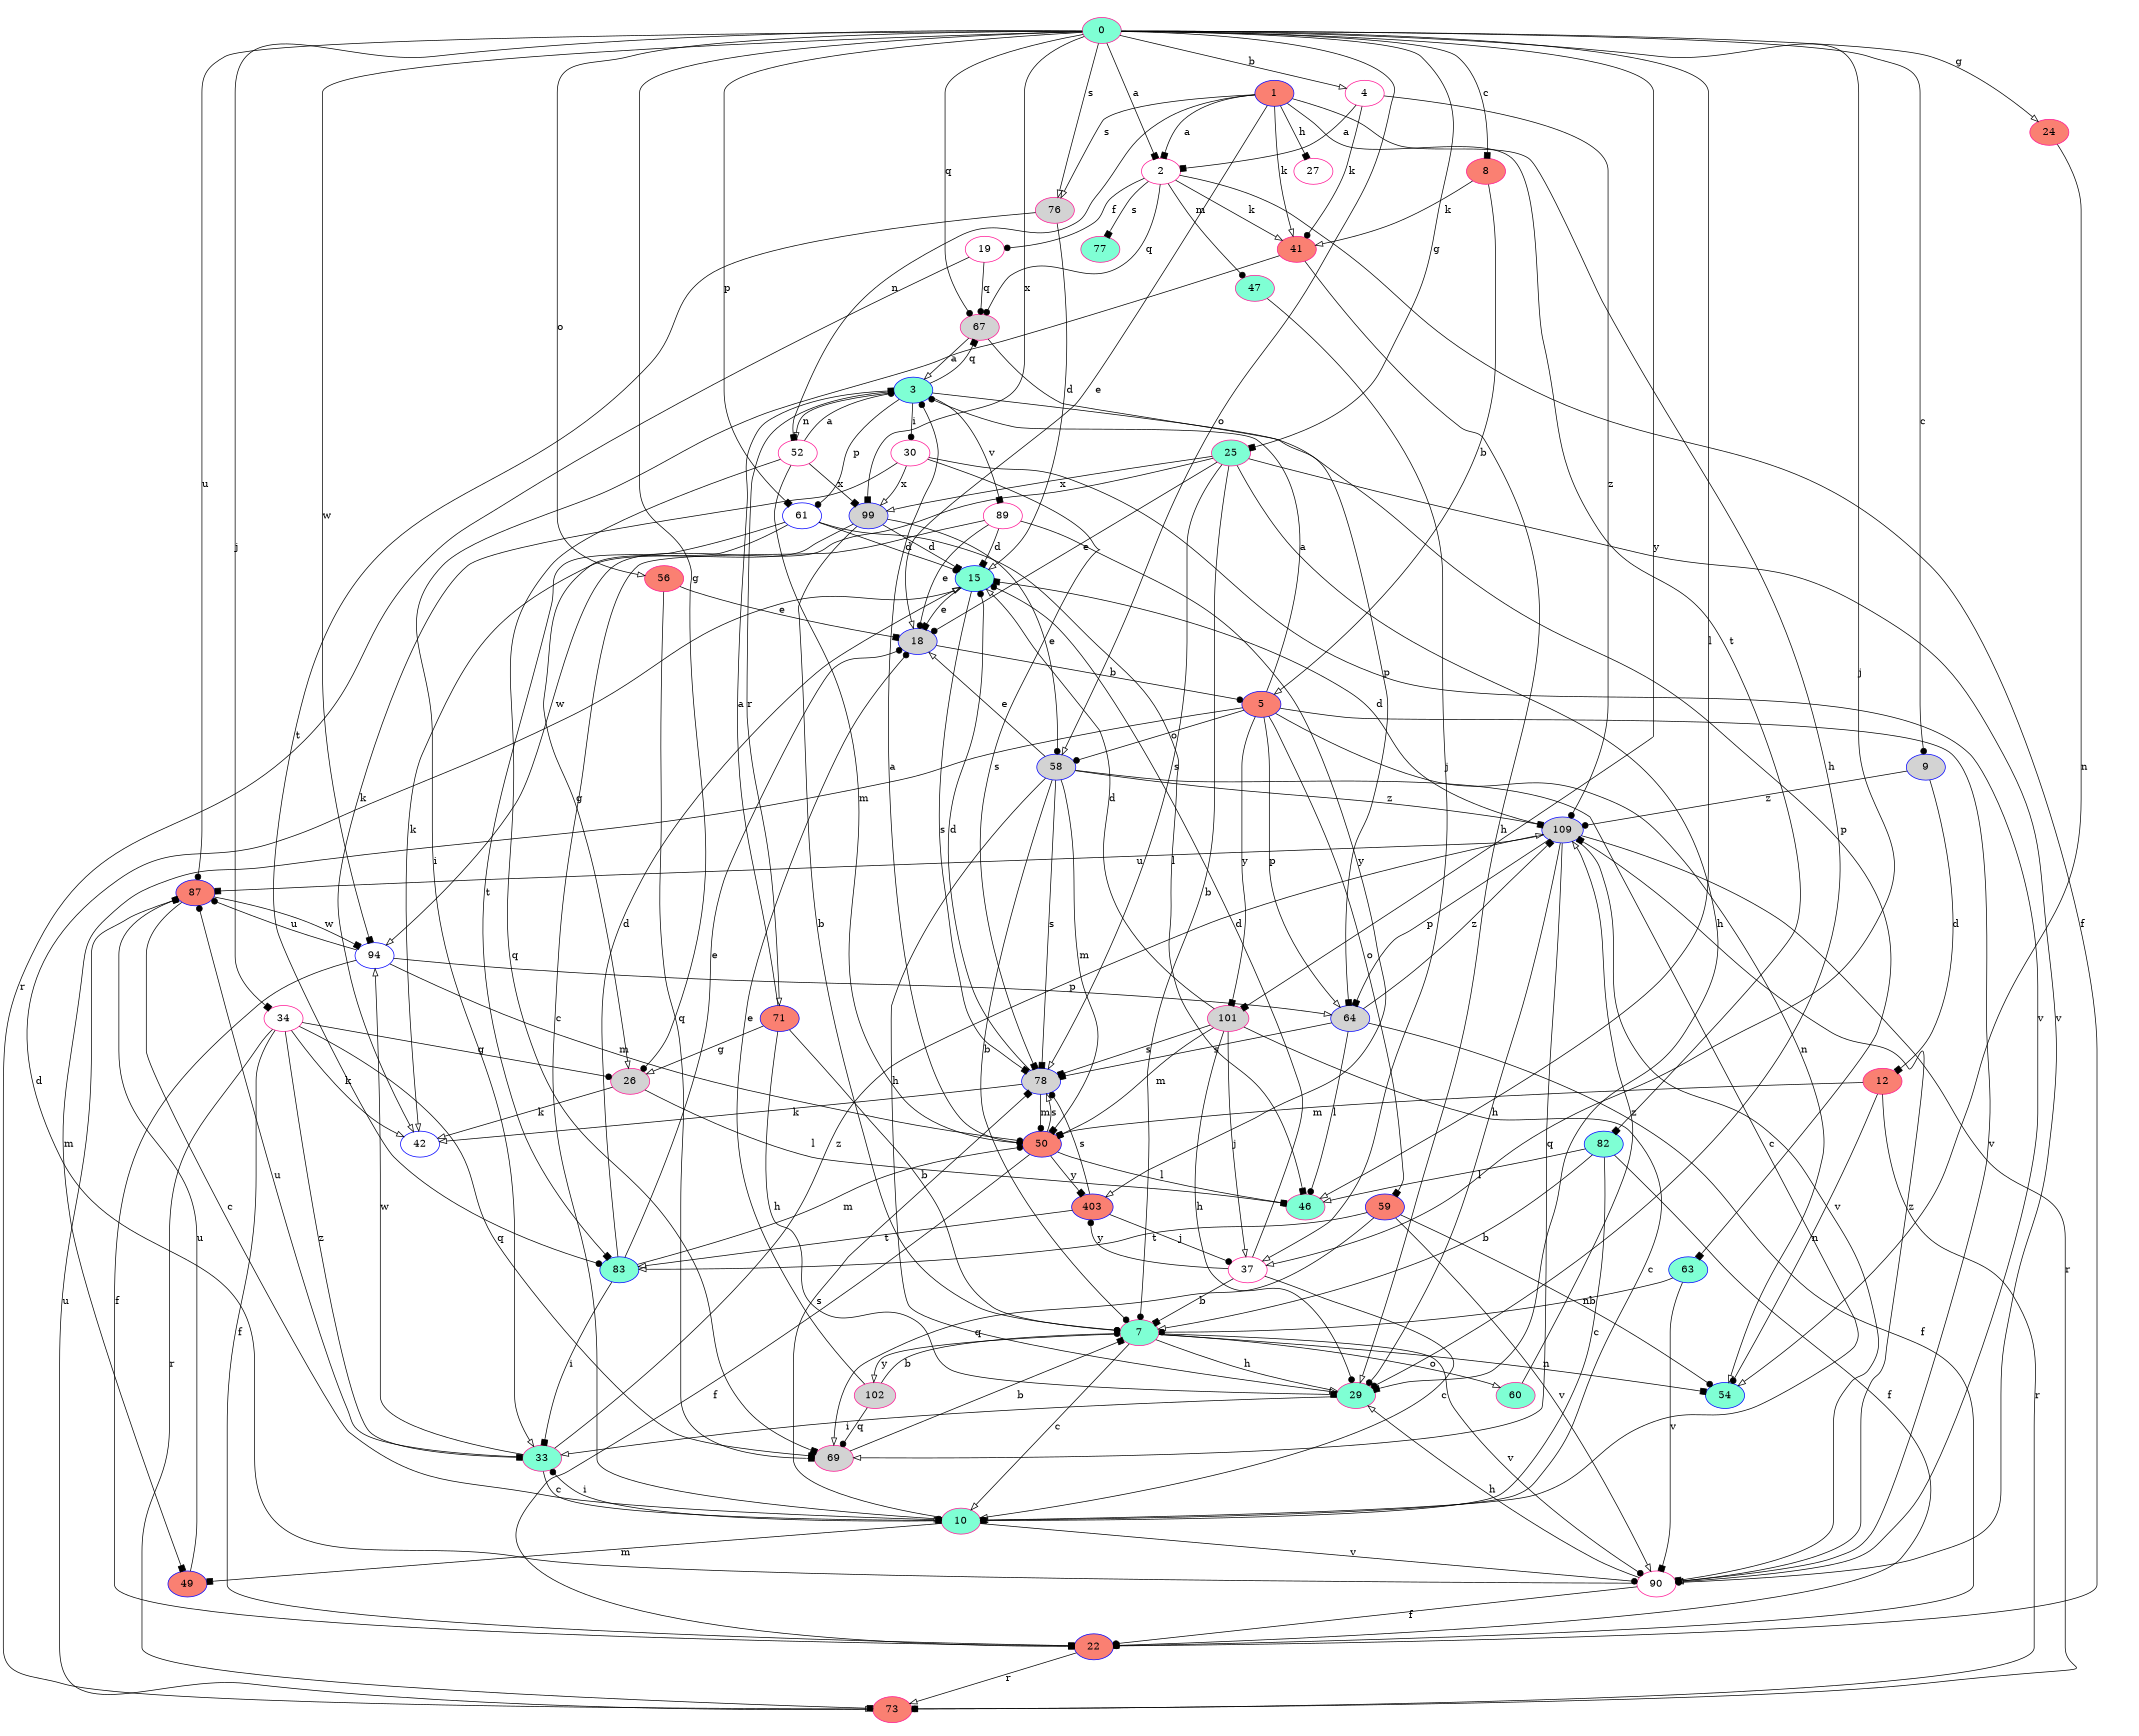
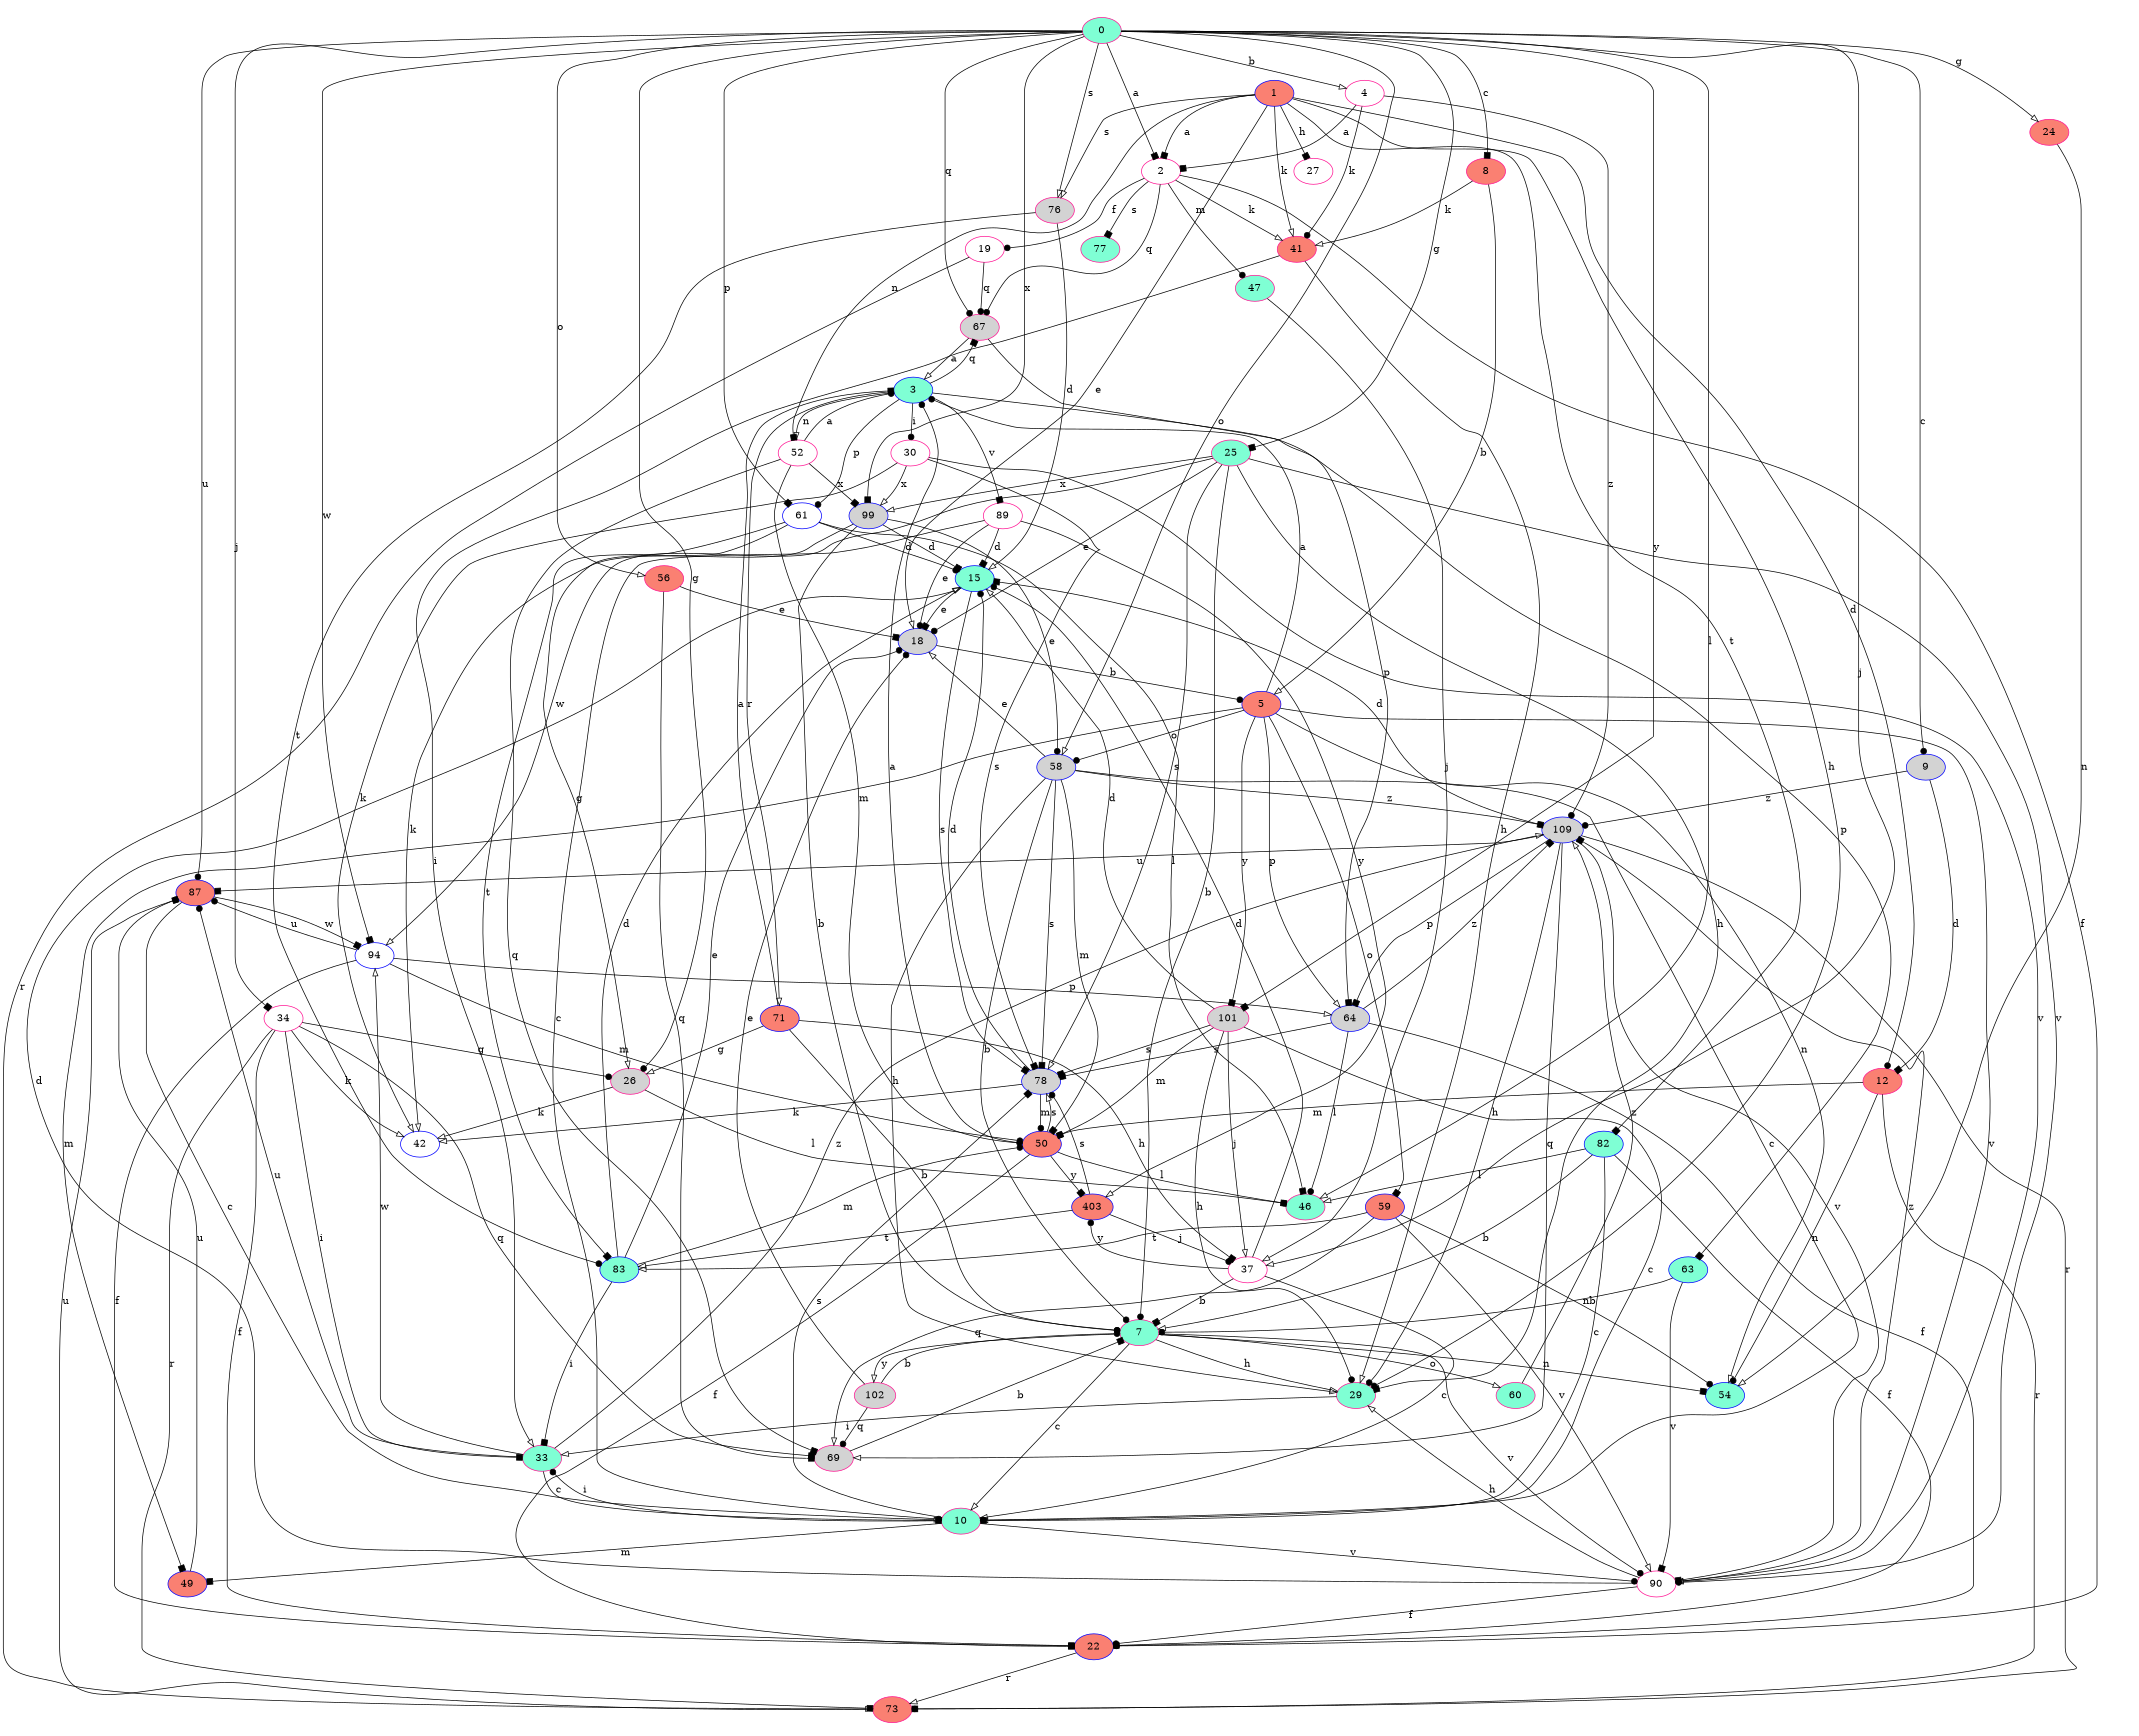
  strict digraph {
    node [color=deeppink fillcolor=aquamarine style=filled]
    edge [arrowhead=box]
    2 [fillcolor=white]
    0
    4 [fillcolor=white]
    8 [fillcolor=salmon]
    9 [color=blue fillcolor=lightgrey]
    24 [fillcolor=salmon]
    25
    26 [fillcolor=lightgrey]
    34 [fillcolor=white]
    37 [fillcolor=white]
    46
    56 [fillcolor=salmon]
    58 [color=blue fillcolor=lightgrey]
    61 [color=blue fillcolor=white]
    67 [fillcolor=lightgrey]
    76 [fillcolor=lightgrey]
    87 [color=blue fillcolor=salmon]
    94 [color=blue fillcolor=white]
    99 [color=blue fillcolor=lightgrey]
    101 [fillcolor=lightgrey]
    41 [fillcolor=salmon]
    19 [fillcolor=white]
    22 [color=blue fillcolor=salmon]
    47
    77
    109 [color=blue fillcolor=lightgrey]
    5 [color=blue fillcolor=salmon]
    12 [fillcolor=salmon]
    54 [color=blue]
    18 [color=blue fillcolor=lightgrey]
    29
    90 [fillcolor=white]
    7
    78 [color=blue fillcolor=lightgrey]
    42 [color=blue fillcolor=white]
    33
    73 [fillcolor=salmon]
    69 [fillcolor=lightgrey]
    10
    n40 [color=blue label=15]
    n41 [color=blue fillcolor=salmon label=403]
    50 [color=blue fillcolor=salmon]
    83 [color=blue]
    3 [color=blue]
    64 [color=blue fillcolor=lightgrey]
    1 [color=blue fillcolor=salmon]
    27 [fillcolor=white]
    52 [fillcolor=white]
    82 [color=blue]
    30 [fillcolor=white]
    63 [color=blue]
    71 [color=blue fillcolor=salmon]
    89 [fillcolor=white]
    49 [color=blue fillcolor=salmon]
    59 [color=blue fillcolor=salmon]
    60
    102 [fillcolor=lightgrey]
    2 -> 67 [arrowhead=dot label=q]
    2 -> 41 [arrowhead=onormal label=k]
    2 -> 19 [arrowhead=dot label=f]
    2 -> 22 [arrowhead=dot label=f]
    2 -> 47 [arrowhead=dot label=m]
    2 -> 77 [label=s]
    0 -> 2 [label=a]
    0 -> 4 [arrowhead=onormal label=b]
    0 -> 8 [label=c]
    0 -> 9 [arrowhead=dot label=c]
    0 -> 24 [arrowhead=onormal label=g]
    0 -> 25 [label=g]
    0 -> 26 [arrowhead=dot label=g]
    0 -> 34 [label=j]
    0 -> 37 [arrowhead=onormal label=j]
    0 -> 46 [arrowhead=onormal label=l]
    0 -> 56 [arrowhead=onormal label=o]
    0 -> 58 [arrowhead=onormal label=o]
    0 -> 61 [label=p]
    0 -> 67 [arrowhead=dot label=q]
    0 -> 76 [arrowhead=onormal label=s]
    0 -> 87 [arrowhead=dot label=u]
    0 -> 94 [label=w]
    0 -> 99 [label=x]
    0 -> 101 [label=y]
    4 -> 2 [label=a]
    4 -> 41 [arrowhead=dot label=k]
    4 -> 109 [arrowhead=dot label=z]
    8 -> 41 [arrowhead=onormal label=k]
    8 -> 5 [arrowhead=onormal label=b]
    9 -> 109 [arrowhead=dot label=z]
    9 -> 12 [label=d]
    24 -> 54 [arrowhead=onormal label=n]
    25 -> 94 [arrowhead=onormal label=w]
    25 -> 99 [arrowhead=onormal label=x]
    25 -> 18 [arrowhead=dot label=e]
    25 -> 29 [label=h]
    25 -> 90 [arrowhead=dot label=v]
    25 -> 7 [arrowhead=dot label=b]
    25 -> 78 [arrowhead=onormal label=s]
    26 -> 46 [label=l]
    26 -> 42 [arrowhead=onormal label=k]
    34 -> 26 [arrowhead=dot label=g]
    34 -> 22 [label=f]
    34 -> 42 [arrowhead=onormal label=k]
-   34 -> 33 [label=z]
+   34 -> 33 [label=i]
    34 -> 73 [label=r]
    34 -> 69 [label=q]
    37 -> 7 [label=b]
    37 -> 10 [arrowhead=onormal label=c]
    37 -> n40 [arrowhead=dot label=d]
    37 -> n41 [arrowhead=dot label=y]
    56 -> 18 [label=e]
    56 -> 69 [label=q]
    58 -> 109 [label=z]
    58 -> 18 [arrowhead=onormal label=e]
    58 -> 29 [arrowhead=onormal label=h]
    58 -> 7 [arrowhead=dot label=b]
    58 -> 78 [label=s]
    58 -> 10 [arrowhead=dot label=c]
    58 -> 50 [label=m]
    61 -> 26 [arrowhead=onormal label=g]
    61 -> 46 [label=l]
    61 -> n40 [arrowhead=dot label=d]
    61 -> 83 [label=t]
    67 -> 3 [arrowhead=onormal label=a]
    67 -> 64 [label=p]
    76 -> n40 [arrowhead=onormal label=d]
    76 -> 83 [arrowhead=dot label=t]
    87 -> 94 [label=w]
    87 -> 10 [arrowhead=onormal label=c]
    94 -> 87 [arrowhead=dot label=u]
    94 -> 22 [label=f]
    94 -> 50 [arrowhead=dot label=m]
    94 -> 64 [arrowhead=onormal label=p]
    99 -> 58 [arrowhead=dot label=e]
    99 -> 7 [arrowhead=dot label=b]
    99 -> 42 [arrowhead=onormal label=k]
    99 -> n40 [label=d]
    101 -> 37 [arrowhead=onormal label=j]
    101 -> 29 [arrowhead=dot label=h]
    101 -> 78 [label=s]
    101 -> 10 [arrowhead=onormal label=c]
    101 -> n40 [arrowhead=onormal label=d]
    101 -> 50 [arrowhead=dot label=m]
    41 -> 29 [arrowhead=onormal label=h]
    41 -> 33 [arrowhead=onormal label=i]
    19 -> 67 [arrowhead=dot label=q]
    19 -> 73 [arrowhead=onormal label=r]
    22 -> 73 [arrowhead=onormal label=r]
    47 -> 37 [arrowhead=onormal label=j]
    109 -> 87 [label=u]
    109 -> 29 [arrowhead=dot label=h]
    109 -> 90 [label=v]
    109 -> 73 [label=r]
    109 -> 69 [arrowhead=onormal label=q]
    109 -> n40 [label=d]
    109 -> 64 [label=p]
    5 -> 58 [arrowhead=dot label=o]
    5 -> 101 [label=y]
    5 -> 54 [arrowhead=onormal label=n]
    5 -> 90 [arrowhead=onormal label=v]
    5 -> 3 [arrowhead=dot label=a]
    5 -> 64 [arrowhead=onormal label=p]
    5 -> 49 [label=m]
    5 -> 59 [label=o]
    12 -> 54 [arrowhead=dot label=n]
    12 -> 73 [arrowhead=dot label=r]
    12 -> 50 [label=m]
    18 -> 5 [arrowhead=dot label=b]
    29 -> 33 [arrowhead=onormal label=i]
    90 -> 22 [arrowhead=dot label=f]
    90 -> 109 [label=z]
    90 -> 29 [arrowhead=onormal label=h]
    90 -> n40 [arrowhead=onormal label=d]
    7 -> 54 [label=n]
    7 -> 29 [arrowhead=onormal label=h]
    7 -> 90 [arrowhead=dot label=v]
    7 -> 10 [arrowhead=onormal label=c]
    7 -> 60 [arrowhead=onormal label=o]
    7 -> 102 [arrowhead=onormal label=y]
    78 -> 42 [arrowhead=onormal label=k]
    78 -> n40 [arrowhead=dot label=d]
    78 -> 50 [arrowhead=dot label=m]
    33 -> 87 [arrowhead=dot label=u]
    33 -> 94 [arrowhead=onormal label=w]
    33 -> 109 [arrowhead=onormal label=z]
    33 -> 10 [label=c]
    73 -> 87 [label=u]
    69 -> 7 [label=b]
    10 -> 90 [arrowhead=dot label=v]
    10 -> 78 [label=s]
    10 -> 33 [arrowhead=dot label=i]
    10 -> 49 [label=m]
    n40 -> 18 [label=e]
    n40 -> 78 [label=s]
    n41 -> 37 [arrowhead=dot label=j]
    n41 -> 78 [arrowhead=dot label=s]
    n41 -> 83 [arrowhead=onormal label=t]
    50 -> 46 [arrowhead=dot label=l]
    50 -> 22 [label=f]
    50 -> 78 [arrowhead=onormal label=s]
    50 -> n41 [label=y]
    50 -> 3 [arrowhead=dot label=a]
    83 -> 18 [arrowhead=dot label=e]
    83 -> 33 [label=i]
    83 -> n40 [arrowhead=onormal label=d]
    83 -> 50 [arrowhead=dot label=m]
    3 -> 61 [arrowhead=dot label=p]
    3 -> 67 [label=q]
    3 -> 52 [arrowhead=onormal label=n]
    3 -> 30 [arrowhead=dot label=i]
    3 -> 63 [label=p]
    3 -> 71 [arrowhead=onormal label=r]
    3 -> 89 [label=v]
    64 -> 46 [arrowhead=dot label=l]
    64 -> 22 [arrowhead=dot label=f]
    64 -> 109 [label=z]
    64 -> 78 [label=s]
    1 -> 2 [label=a]
    1 -> 76 [arrowhead=onormal label=s]
    1 -> 41 [arrowhead=onormal label=k]
+   1 -> 12 [arrowhead=dot label=d]
    1 -> 18 [arrowhead=onormal label=e]
    1 -> 29 [arrowhead=dot label=h]
    1 -> 27 [label=h]
    1 -> 52 [label=n]
    1 -> 82 [label=t]
    52 -> 99 [label=x]
    52 -> 69 [label=q]
    52 -> 50 [arrowhead=dot label=m]
    52 -> 3 [arrowhead=dot label=a]
    82 -> 46 [arrowhead=onormal label=l]
    82 -> 22 [label=f]
    82 -> 7 [arrowhead=onormal label=b]
    82 -> 10 [label=c]
    30 -> 99 [arrowhead=onormal label=x]
    30 -> 90 [arrowhead=onormal label=v]
    30 -> 78 [label=s]
    30 -> 42 [arrowhead=onormal label=k]
    63 -> 90 [label=v]
    63 -> 7 [arrowhead=dot label=b]
    71 -> 26 [arrowhead=onormal label=g]
-   71 -> 29 [label=h]
+   71 -> 37 [label=h]
    71 -> 7 [arrowhead=dot label=b]
    71 -> 3 [label=a]
    89 -> 18 [arrowhead=dot label=e]
    89 -> 10 [arrowhead=dot label=c]
    89 -> n40 [label=d]
    89 -> n41 [arrowhead=onormal label=y]
    49 -> 87 [arrowhead=dot label=u]
    59 -> 54 [arrowhead=dot label=n]
    59 -> 90 [arrowhead=onormal label=v]
    59 -> 69 [arrowhead=onormal label=q]
    59 -> 83 [arrowhead=onormal label=t]
    60 -> 109 [arrowhead=onormal label=z]
    102 -> 18 [arrowhead=dot label=e]
    102 -> 7 [arrowhead=dot label=b]
    102 -> 69 [arrowhead=dot label=q]
  }
